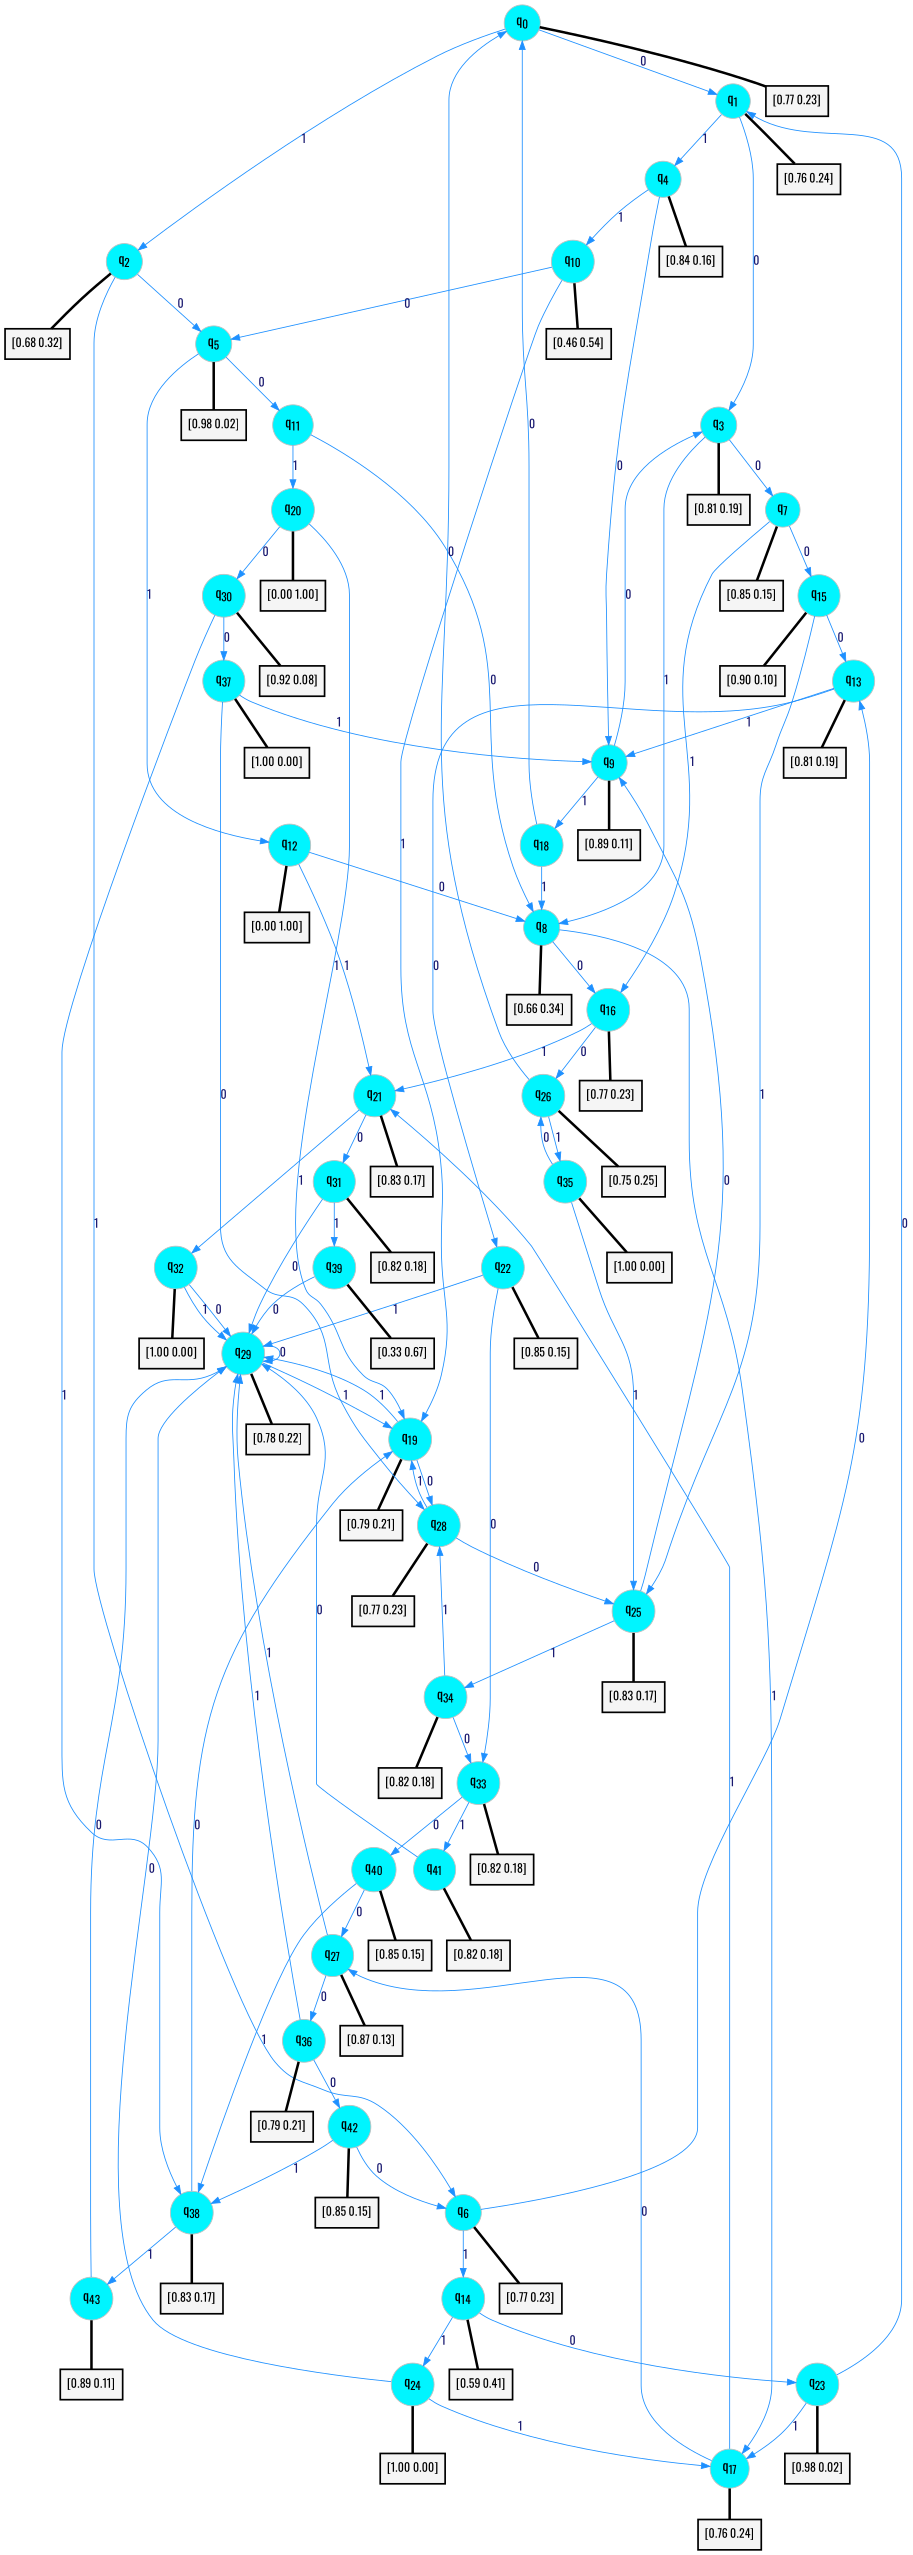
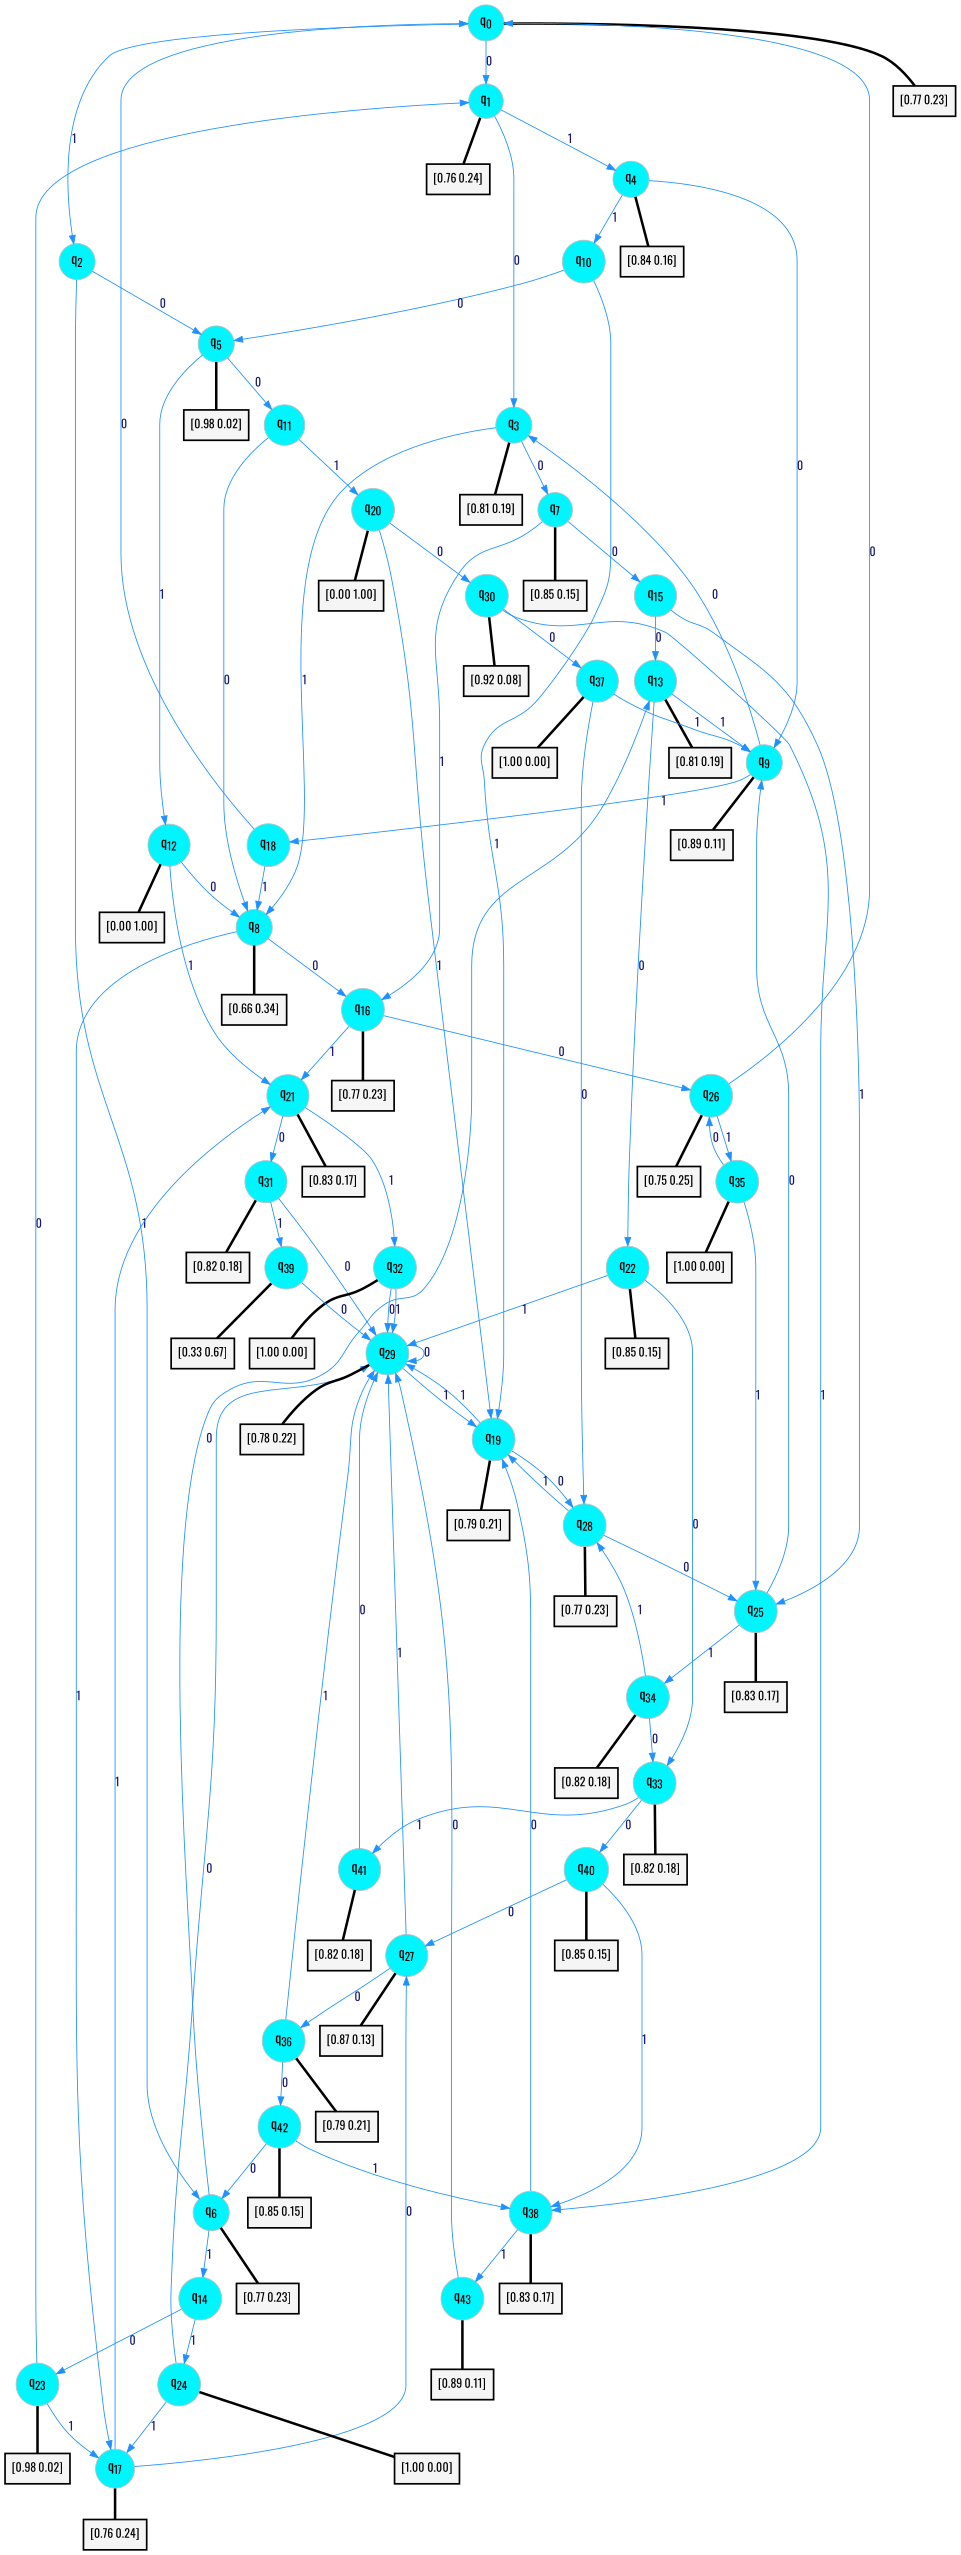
  digraph {
    fontname=Oswald
    rankdir=TD
    node [color=gray fillcolor=turquoise1 fontcolor=black fontname=Oswald fontsize=16 fontweight=bold shape=circle style=filled]
    edge [arrowsize=1 color=dodgerblue1 fontcolor=midnightblue fontname=Oswald fontweight=bold penwidth=1 style=solid weight=20]
    n1 [label=<q<SUB>0</SUB>>]
    n2 [label=<q<SUB>1</SUB>>]
    n3 [label=<q<SUB>2</SUB>>]
    n4 [color=black fillcolor=whitesmoke fontsize=14 label="[0.77 0.23]" penwidth=2 shape=box]
    n5 [label=<q<SUB>3</SUB>>]
    n6 [label=<q<SUB>4</SUB>>]
    n7 [color=black fillcolor=whitesmoke fontsize=14 label="[0.76 0.24]" penwidth=2 shape=box]
    n8 [label=<q<SUB>5</SUB>>]
    n9 [label=<q<SUB>6</SUB>>]
-   n10 [color=black fillcolor=whitesmoke fontsize=14 label="[0.68 0.32]" penwidth=2 shape=box]
    n11 [label=<q<SUB>7</SUB>>]
    n12 [label=<q<SUB>8</SUB>>]
    n13 [color=black fillcolor=whitesmoke fontsize=14 label="[0.81 0.19]" penwidth=2 shape=box]
    n14 [label=<q<SUB>9</SUB>>]
    n15 [label=<q<SUB>10</SUB>>]
    n16 [color=black fillcolor=whitesmoke fontsize=14 label="[0.84 0.16]" penwidth=2 shape=box]
    n17 [label=<q<SUB>11</SUB>>]
    n18 [label=<q<SUB>12</SUB>>]
    n19 [color=black fillcolor=whitesmoke fontsize=14 label="[0.98 0.02]" penwidth=2 shape=box]
    n20 [label=<q<SUB>13</SUB>>]
    n21 [label=<q<SUB>14</SUB>>]
    n22 [color=black fillcolor=whitesmoke fontsize=14 label="[0.77 0.23]" penwidth=2 shape=box]
    n23 [label=<q<SUB>15</SUB>>]
    n24 [label=<q<SUB>16</SUB>>]
    n25 [color=black fillcolor=whitesmoke fontsize=14 label="[0.85 0.15]" penwidth=2 shape=box]
    n26 [label=<q<SUB>17</SUB>>]
    n27 [color=black fillcolor=whitesmoke fontsize=14 label="[0.66 0.34]" penwidth=2 shape=box]
    n28 [label=<q<SUB>18</SUB>>]
    n29 [color=black fillcolor=whitesmoke fontsize=14 label="[0.89 0.11]" penwidth=2 shape=box]
    n30 [label=<q<SUB>19</SUB>>]
-   n31 [color=black fillcolor=whitesmoke fontsize=14 label="[0.46 0.54]" penwidth=2 shape=box]
    n32 [label=<q<SUB>20</SUB>>]
    n33 [label=<q<SUB>21</SUB>>]
    n34 [color=black fillcolor=whitesmoke fontsize=14 label="[0.00 1.00]" penwidth=2 shape=box]
    n35 [label=<q<SUB>22</SUB>>]
    n36 [color=black fillcolor=whitesmoke fontsize=14 label="[0.81 0.19]" penwidth=2 shape=box]
    n37 [label=<q<SUB>23</SUB>>]
    n38 [label=<q<SUB>24</SUB>>]
-   n39 [color=black fillcolor=whitesmoke fontsize=14 label="[0.59 0.41]" penwidth=2 shape=box]
    n40 [label=<q<SUB>25</SUB>>]
-   n41 [color=black fillcolor=whitesmoke fontsize=14 label="[0.90 0.10]" penwidth=2 shape=box]
    n42 [label=<q<SUB>26</SUB>>]
    n43 [color=black fillcolor=whitesmoke fontsize=14 label="[0.77 0.23]" penwidth=2 shape=box]
    n44 [label=<q<SUB>27</SUB>>]
    n45 [color=black fillcolor=whitesmoke fontsize=14 label="[0.76 0.24]" penwidth=2 shape=box]
    n46 [label=<q<SUB>28</SUB>>]
    n47 [label=<q<SUB>29</SUB>>]
    n48 [color=black fillcolor=whitesmoke fontsize=14 label="[0.79 0.21]" penwidth=2 shape=box]
    n49 [label=<q<SUB>30</SUB>>]
    n50 [color=black fillcolor=whitesmoke fontsize=14 label="[0.00 1.00]" penwidth=2 shape=box]
    n51 [label=<q<SUB>31</SUB>>]
    n52 [label=<q<SUB>32</SUB>>]
    n53 [color=black fillcolor=whitesmoke fontsize=14 label="[0.83 0.17]" penwidth=2 shape=box]
    n54 [label=<q<SUB>33</SUB>>]
    n55 [color=black fillcolor=whitesmoke fontsize=14 label="[0.85 0.15]" penwidth=2 shape=box]
    n56 [color=black fillcolor=whitesmoke fontsize=14 label="[0.98 0.02]" penwidth=2 shape=box]
    n57 [color=black fillcolor=whitesmoke fontsize=14 label="[1.00 0.00]" penwidth=2 shape=box]
    n58 [label=<q<SUB>34</SUB>>]
    n59 [color=black fillcolor=whitesmoke fontsize=14 label="[0.83 0.17]" penwidth=2 shape=box]
    n60 [label=<q<SUB>35</SUB>>]
    n61 [color=black fillcolor=whitesmoke fontsize=14 label="[0.75 0.25]" penwidth=2 shape=box]
    n62 [label=<q<SUB>36</SUB>>]
    n63 [color=black fillcolor=whitesmoke fontsize=14 label="[0.87 0.13]" penwidth=2 shape=box]
    n64 [color=black fillcolor=whitesmoke fontsize=14 label="[0.77 0.23]" penwidth=2 shape=box]
    n65 [color=black fillcolor=whitesmoke fontsize=14 label="[0.78 0.22]" penwidth=2 shape=box]
    n66 [label=<q<SUB>37</SUB>>]
    n67 [label=<q<SUB>38</SUB>>]
    n68 [color=black fillcolor=whitesmoke fontsize=14 label="[0.92 0.08]" penwidth=2 shape=box]
    n69 [label=<q<SUB>39</SUB>>]
    n70 [color=black fillcolor=whitesmoke fontsize=14 label="[0.82 0.18]" penwidth=2 shape=box]
    n71 [color=black fillcolor=whitesmoke fontsize=14 label="[1.00 0.00]" penwidth=2 shape=box]
    n72 [label=<q<SUB>40</SUB>>]
    n73 [label=<q<SUB>41</SUB>>]
    n74 [color=black fillcolor=whitesmoke fontsize=14 label="[0.82 0.18]" penwidth=2 shape=box]
    n75 [color=black fillcolor=whitesmoke fontsize=14 label="[0.82 0.18]" penwidth=2 shape=box]
    n76 [color=black fillcolor=whitesmoke fontsize=14 label="[1.00 0.00]" penwidth=2 shape=box]
    n77 [label=<q<SUB>42</SUB>>]
    n78 [color=black fillcolor=whitesmoke fontsize=14 label="[0.79 0.21]" penwidth=2 shape=box]
    n79 [color=black fillcolor=whitesmoke fontsize=14 label="[1.00 0.00]" penwidth=2 shape=box]
    n80 [label=<q<SUB>43</SUB>>]
    n81 [color=black fillcolor=whitesmoke fontsize=14 label="[0.83 0.17]" penwidth=2 shape=box]
    n82 [color=black fillcolor=whitesmoke fontsize=14 label="[0.33 0.67]" penwidth=2 shape=box]
    n83 [color=black fillcolor=whitesmoke fontsize=14 label="[0.85 0.15]" penwidth=2 shape=box]
    n84 [color=black fillcolor=whitesmoke fontsize=14 label="[0.82 0.18]" penwidth=2 shape=box]
    n85 [color=black fillcolor=whitesmoke fontsize=14 label="[0.85 0.15]" penwidth=2 shape=box]
    n86 [color=black fillcolor=whitesmoke fontsize=14 label="[0.89 0.11]" penwidth=2 shape=box]
    n1 -> n2 [label=0]
    n1 -> n3 [label=1]
    n1 -> n4 [arrowhead=none color=black penwidth=3]
    n2 -> n5 [label=0]
    n2 -> n6 [label=1]
    n2 -> n7 [arrowhead=none color=black penwidth=3]
    n3 -> n8 [label=0]
    n3 -> n9 [label=1]
-   n3 -> n10 [arrowhead=none color=black penwidth=3]
    n5 -> n11 [label=0]
    n5 -> n12 [label=1]
    n5 -> n13 [arrowhead=none color=black penwidth=3]
    n6 -> n14 [label=0]
    n6 -> n15 [label=1]
    n6 -> n16 [arrowhead=none color=black penwidth=3]
    n8 -> n17 [label=0]
    n8 -> n18 [label=1]
    n8 -> n19 [arrowhead=none color=black penwidth=3]
    n9 -> n20 [label=0]
    n9 -> n21 [label=1]
    n9 -> n22 [arrowhead=none color=black penwidth=3]
    n11 -> n23 [label=0]
    n11 -> n24 [label=1]
    n11 -> n25 [arrowhead=none color=black penwidth=3]
    n12 -> n24 [label=0]
    n12 -> n26 [label=1]
    n12 -> n27 [arrowhead=none color=black penwidth=3]
    n14 -> n5 [label=0]
    n14 -> n28 [label=1]
    n14 -> n29 [arrowhead=none color=black penwidth=3]
    n15 -> n8 [label=0]
    n15 -> n30 [label=1]
-   n15 -> n31 [arrowhead=none color=black penwidth=3]
    n17 -> n12 [label=0]
    n17 -> n32 [label=1]
    n18 -> n12 [label=0]
    n18 -> n33 [label=1]
    n18 -> n34 [arrowhead=none color=black penwidth=3]
    n20 -> n14 [label=1]
    n20 -> n35 [label=0]
    n20 -> n36 [arrowhead=none color=black penwidth=3]
    n21 -> n37 [label=0]
    n21 -> n38 [label=1]
-   n21 -> n39 [arrowhead=none color=black penwidth=3]
    n23 -> n20 [label=0]
    n23 -> n40 [label=1]
-   n23 -> n41 [arrowhead=none color=black penwidth=3]
    n24 -> n33 [label=1]
    n24 -> n42 [label=0]
    n24 -> n43 [arrowhead=none color=black penwidth=3]
    n26 -> n33 [label=1]
    n26 -> n44 [label=0]
    n26 -> n45 [arrowhead=none color=black penwidth=3]
    n28 -> n1 [label=0]
    n28 -> n12 [label=1]
    n30 -> n46 [label=0]
    n30 -> n47 [label=1]
    n30 -> n48 [arrowhead=none color=black penwidth=3]
    n32 -> n30 [label=1]
    n32 -> n49 [label=0]
    n32 -> n50 [arrowhead=none color=black penwidth=3]
    n33 -> n51 [label=0]
    n33 -> n52 [label=1]
    n33 -> n53 [arrowhead=none color=black penwidth=3]
    n35 -> n47 [label=1]
    n35 -> n54 [label=0]
    n35 -> n55 [arrowhead=none color=black penwidth=3]
    n37 -> n2 [label=0]
    n37 -> n26 [label=1]
    n37 -> n56 [arrowhead=none color=black penwidth=3]
    n38 -> n26 [label=1]
    n38 -> n47 [label=0]
    n38 -> n57 [arrowhead=none color=black penwidth=3]
    n40 -> n14 [label=0]
    n40 -> n58 [label=1]
    n40 -> n59 [arrowhead=none color=black penwidth=3]
    n42 -> n1 [label=0]
    n42 -> n60 [label=1]
    n42 -> n61 [arrowhead=none color=black penwidth=3]
    n44 -> n47 [label=1]
    n44 -> n62 [label=0]
    n44 -> n63 [arrowhead=none color=black penwidth=3]
    n46 -> n30 [label=1]
    n46 -> n40 [label=0]
    n46 -> n64 [arrowhead=none color=black penwidth=3]
    n47 -> n30 [label=1]
    n47 -> n47 [label=0]
    n47 -> n65 [arrowhead=none color=black penwidth=3]
    n49 -> n66 [label=0]
    n49 -> n67 [label=1]
    n49 -> n68 [arrowhead=none color=black penwidth=3]
    n51 -> n47 [label=0]
    n51 -> n69 [label=1]
    n51 -> n70 [arrowhead=none color=black penwidth=3]
    n52 -> n47 [label=0]
    n52 -> n47 [label=1]
    n52 -> n71 [arrowhead=none color=black penwidth=3]
    n54 -> n72 [label=0]
    n54 -> n73 [label=1]
    n54 -> n74 [arrowhead=none color=black penwidth=3]
    n58 -> n46 [label=1]
    n58 -> n54 [label=0]
    n58 -> n75 [arrowhead=none color=black penwidth=3]
    n60 -> n40 [label=1]
    n60 -> n42 [label=0]
    n60 -> n76 [arrowhead=none color=black penwidth=3]
    n62 -> n47 [label=1]
    n62 -> n77 [label=0]
    n62 -> n78 [arrowhead=none color=black penwidth=3]
    n66 -> n14 [label=1]
    n66 -> n46 [label=0]
    n66 -> n79 [arrowhead=none color=black penwidth=3]
    n67 -> n30 [label=0]
    n67 -> n80 [label=1]
    n67 -> n81 [arrowhead=none color=black penwidth=3]
    n69 -> n47 [label=0]
    n69 -> n82 [arrowhead=none color=black penwidth=3]
    n72 -> n44 [label=0]
    n72 -> n67 [label=1]
    n72 -> n83 [arrowhead=none color=black penwidth=3]
    n73 -> n47 [label=0]
    n73 -> n84 [arrowhead=none color=black penwidth=3]
    n77 -> n9 [label=0]
    n77 -> n67 [label=1]
    n77 -> n85 [arrowhead=none color=black penwidth=3]
    n80 -> n47 [label=0]
    n80 -> n86 [arrowhead=none color=black penwidth=3]
  }
